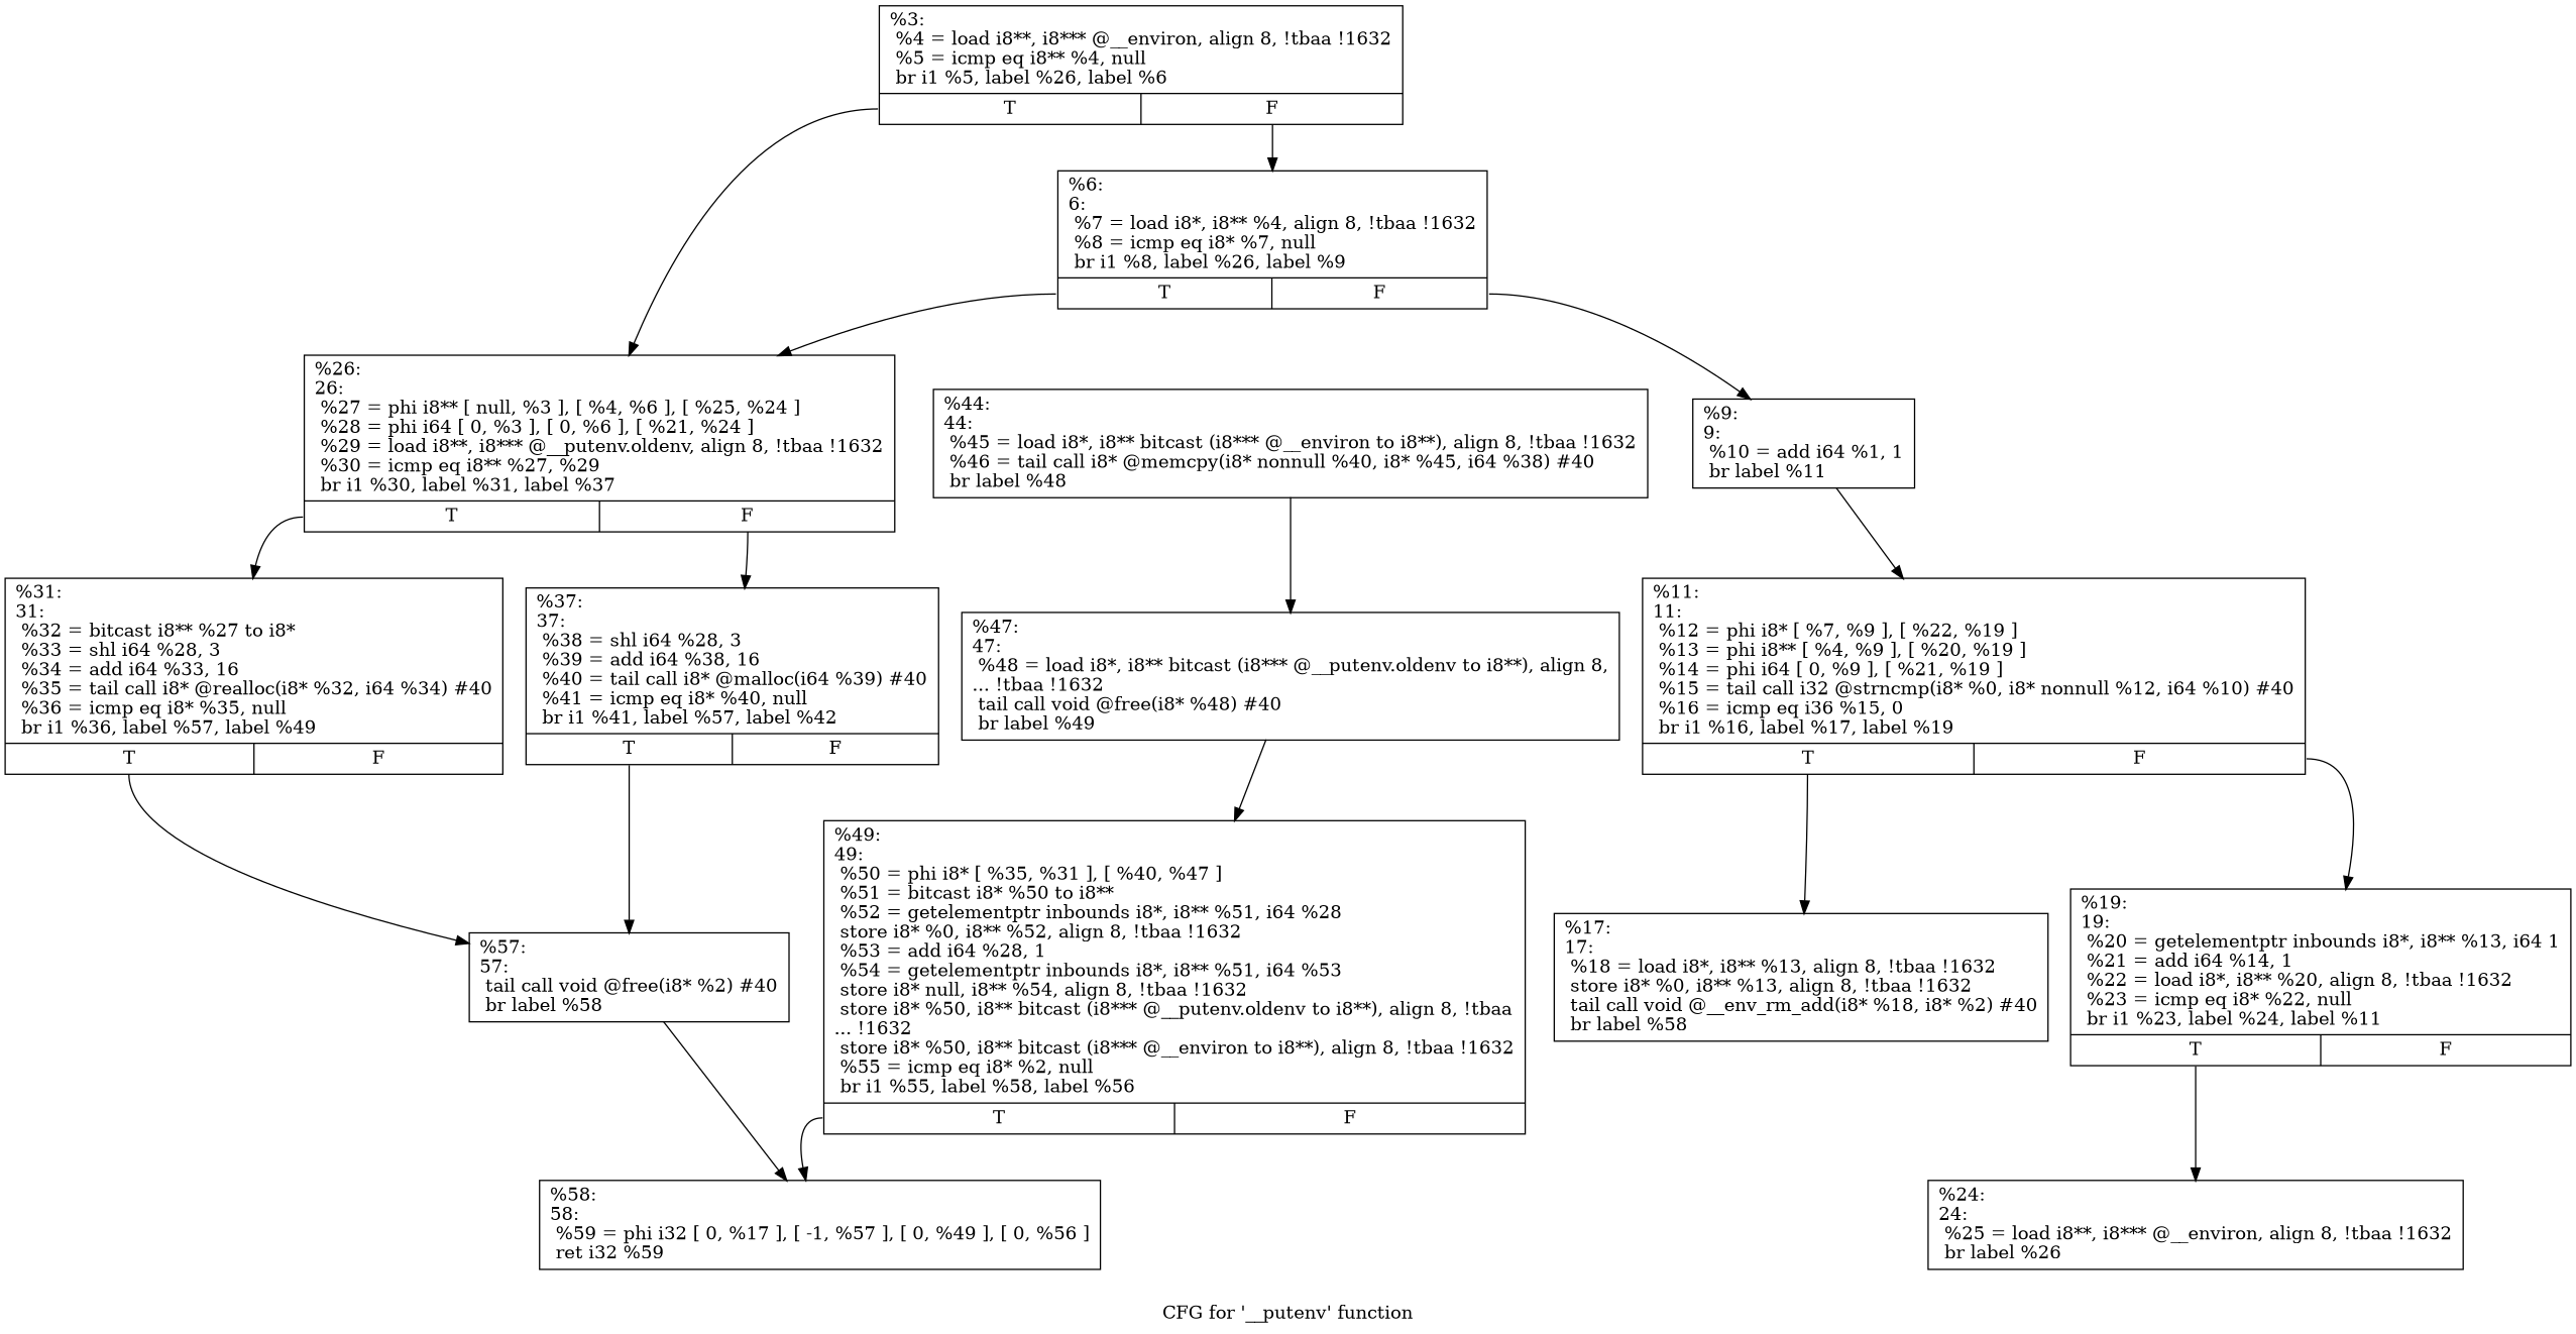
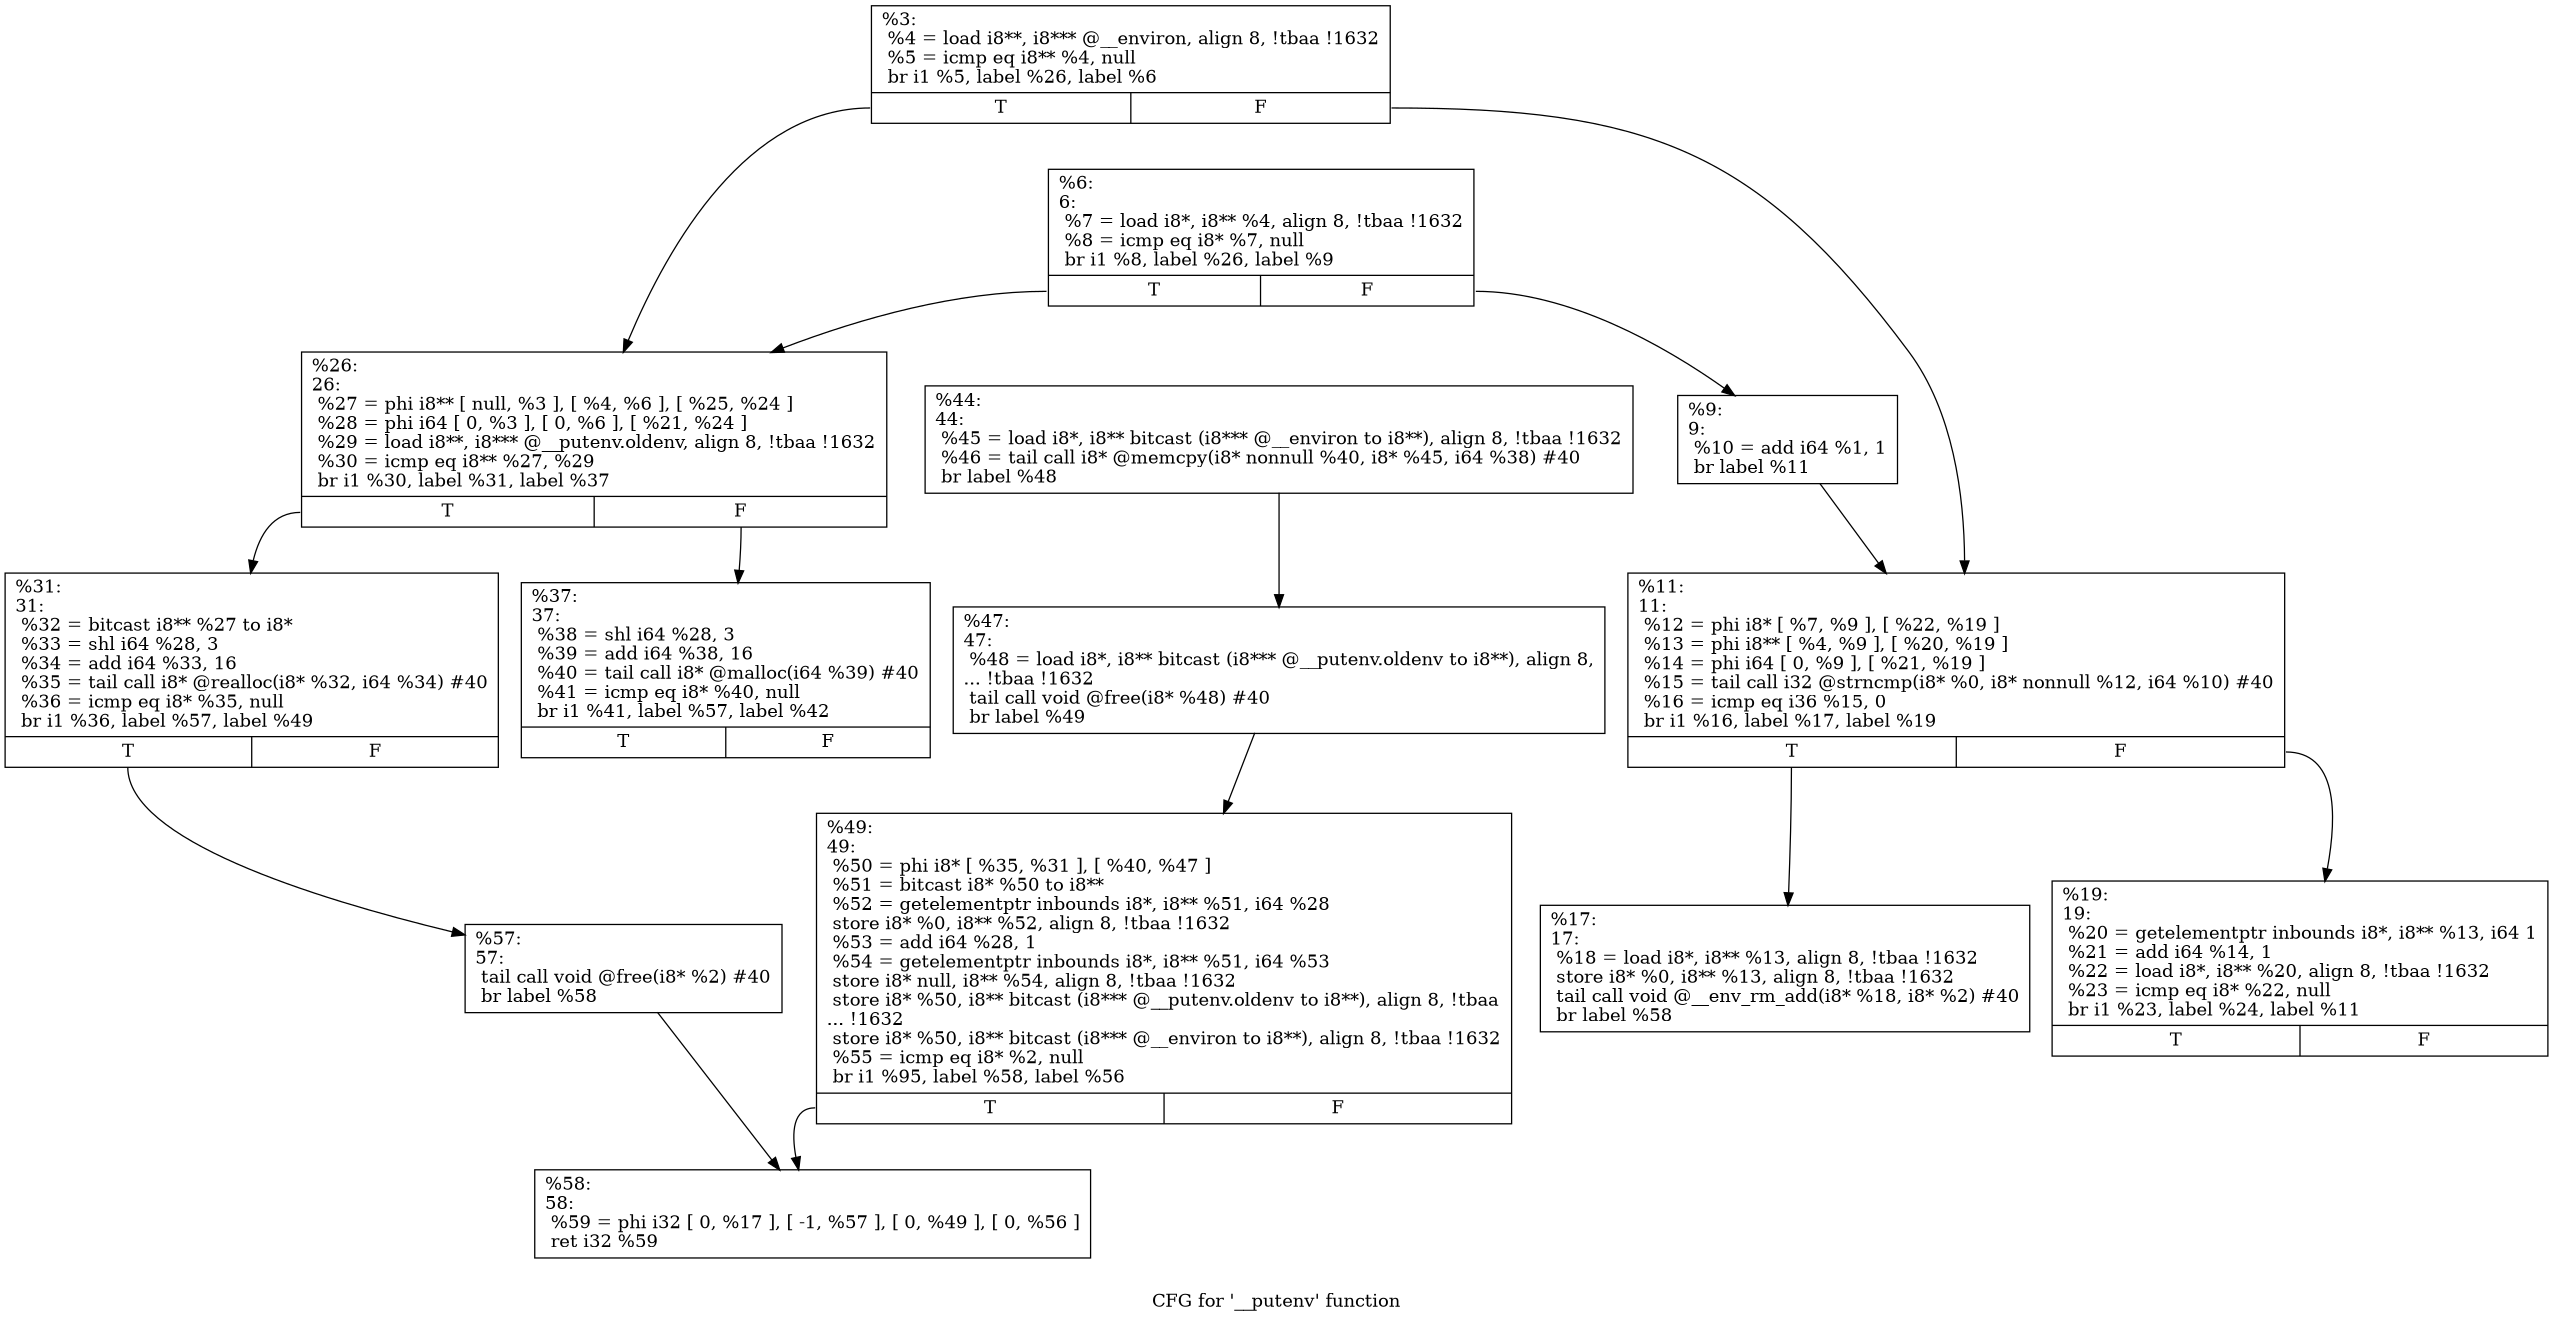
  digraph {
    label="CFG for '__putenv' function"
    node [shape=record]
    edge [tailport=s0]
    n1 [label="{%3:\l  %4 = load i8**, i8*** @__environ, align 8, !tbaa !1632\l  %5 = icmp eq i8** %4, null\l  br i1 %5, label %26, label %6\l|{<s0>T|<s1>F}}"]
    n2 [label="{%26:\l26:                                               \l  %27 = phi i8** [ null, %3 ], [ %4, %6 ], [ %25, %24 ]\l  %28 = phi i64 [ 0, %3 ], [ 0, %6 ], [ %21, %24 ]\l  %29 = load i8**, i8*** @__putenv.oldenv, align 8, !tbaa !1632\l  %30 = icmp eq i8** %27, %29\l  br i1 %30, label %31, label %37\l|{<s0>T|<s1>F}}"]
    n3 [label="{%6:\l6:                                                \l  %7 = load i8*, i8** %4, align 8, !tbaa !1632\l  %8 = icmp eq i8* %7, null\l  br i1 %8, label %26, label %9\l|{<s0>T|<s1>F}}"]
    n4 [label="{%31:\l31:                                               \l  %32 = bitcast i8** %27 to i8*\l  %33 = shl i64 %28, 3\l  %34 = add i64 %33, 16\l  %35 = tail call i8* @realloc(i8* %32, i64 %34) #40\l  %36 = icmp eq i8* %35, null\l  br i1 %36, label %57, label %49\l|{<s0>T|<s1>F}}"]
    n5 [label="{%37:\l37:                                               \l  %38 = shl i64 %28, 3\l  %39 = add i64 %38, 16\l  %40 = tail call i8* @malloc(i64 %39) #40\l  %41 = icmp eq i8* %40, null\l  br i1 %41, label %57, label %42\l|{<s0>T|<s1>F}}"]
    n6 [label="{%9:\l9:                                                \l  %10 = add i64 %1, 1\l  br label %11\l}"]
    n7 [label="{%57:\l57:                                               \l  tail call void @free(i8* %2) #40\l  br label %58\l}"]
    n8 [label="{%11:\l11:                                               \l  %12 = phi i8* [ %7, %9 ], [ %22, %19 ]\l  %13 = phi i8** [ %4, %9 ], [ %20, %19 ]\l  %14 = phi i64 [ 0, %9 ], [ %21, %19 ]\l  %15 = tail call i32 @strncmp(i8* %0, i8* nonnull %12, i64 %10) #40\l  %16 = icmp eq i36 %15, 0\l  br i1 %16, label %17, label %19\l|{<s0>T|<s1>F}}"]
    n9 [label="{%17:\l17:                                               \l  %18 = load i8*, i8** %13, align 8, !tbaa !1632\l  store i8* %0, i8** %13, align 8, !tbaa !1632\l  tail call void @__env_rm_add(i8* %18, i8* %2) #40\l  br label %58\l}"]
    n10 [label="{%19:\l19:                                               \l  %20 = getelementptr inbounds i8*, i8** %13, i64 1\l  %21 = add i64 %14, 1\l  %22 = load i8*, i8** %20, align 8, !tbaa !1632\l  %23 = icmp eq i8* %22, null\l  br i1 %23, label %24, label %11\l|{<s0>T|<s1>F}}"]
-   n11 [label="{%24:\l24:                                               \l  %25 = load i8**, i8*** @__environ, align 8, !tbaa !1632\l  br label %26\l}"]
    n12 [label="{%58:\l58:                                               \l  %59 = phi i32 [ 0, %17 ], [ -1, %57 ], [ 0, %49 ], [ 0, %56 ]\l  ret i32 %59\l}"]
-   n13 [label="{%49:\l49:                                               \l  %50 = phi i8* [ %35, %31 ], [ %40, %47 ]\l  %51 = bitcast i8* %50 to i8**\l  %52 = getelementptr inbounds i8*, i8** %51, i64 %28\l  store i8* %0, i8** %52, align 8, !tbaa !1632\l  %53 = add i64 %28, 1\l  %54 = getelementptr inbounds i8*, i8** %51, i64 %53\l  store i8* null, i8** %54, align 8, !tbaa !1632\l  store i8* %50, i8** bitcast (i8*** @__putenv.oldenv to i8**), align 8, !tbaa\l... !1632\l  store i8* %50, i8** bitcast (i8*** @__environ to i8**), align 8, !tbaa !1632\l  %55 = icmp eq i8* %2, null\l  br i1 %55, label %58, label %56\l|{<s0>T|<s1>F}}"]
+   n13 [label="{%49:\l49:                                               \l  %50 = phi i8* [ %35, %31 ], [ %40, %47 ]\l  %51 = bitcast i8* %50 to i8**\l  %52 = getelementptr inbounds i8*, i8** %51, i64 %28\l  store i8* %0, i8** %52, align 8, !tbaa !1632\l  %53 = add i64 %28, 1\l  %54 = getelementptr inbounds i8*, i8** %51, i64 %53\l  store i8* null, i8** %54, align 8, !tbaa !1632\l  store i8* %50, i8** bitcast (i8*** @__putenv.oldenv to i8**), align 8, !tbaa\l... !1632\l  store i8* %50, i8** bitcast (i8*** @__environ to i8**), align 8, !tbaa !1632\l  %55 = icmp eq i8* %2, null\l  br i1 %95, label %58, label %56\l|{<s0>T|<s1>F}}"]
    n14 [label="{%47:\l47:                                               \l  %48 = load i8*, i8** bitcast (i8*** @__putenv.oldenv to i8**), align 8,\l... !tbaa !1632\l  tail call void @free(i8* %48) #40\l  br label %49\l}"]
    n15 [label="{%44:\l44:                                               \l  %45 = load i8*, i8** bitcast (i8*** @__environ to i8**), align 8, !tbaa !1632\l  %46 = tail call i8* @memcpy(i8* nonnull %40, i8* %45, i64 %38) #40\l  br label %48\l}"]
    n1 -> n2
-   n1 -> n3 [tailport=s1]
+   n1 -> n8 [tailport=s1]
    n2 -> n4
    n2 -> n5 [tailport=s1]
    n3 -> n2
    n3 -> n6 [tailport=s1]
    n4 -> n7
-   n5 -> n7
    n6 -> n8
    n7 -> n12
    n8 -> n9
    n8 -> n10 [tailport=s1]
-   n10 -> n11
    n13 -> n12
    n14 -> n13
    n15 -> n14
  }
